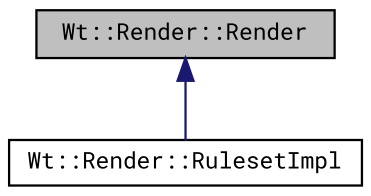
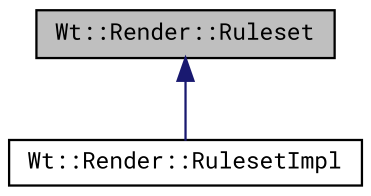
  digraph {
    fontname="Roboto Mono"
    node [color=black fontname="Roboto Mono" fontsize=10 shape=record style=filled]
-   n1 [fillcolor=grey75 fontcolor=black height=0.2 label="Wt::Render::Render" width=0.4]
+   n1 [fillcolor=grey75 fontcolor=black height=0.2 label="Wt::Render::Ruleset" width=0.4]
    n2 [fillcolor=white height=0.2 label="Wt::Render::RulesetImpl" width=0.4]
    n1 -> n2 [color=midnightblue dir=back fontname="Roboto Mono" fontsize=10 labelfontname=Helvetica labelfontsize=10 style=solid]
  }
